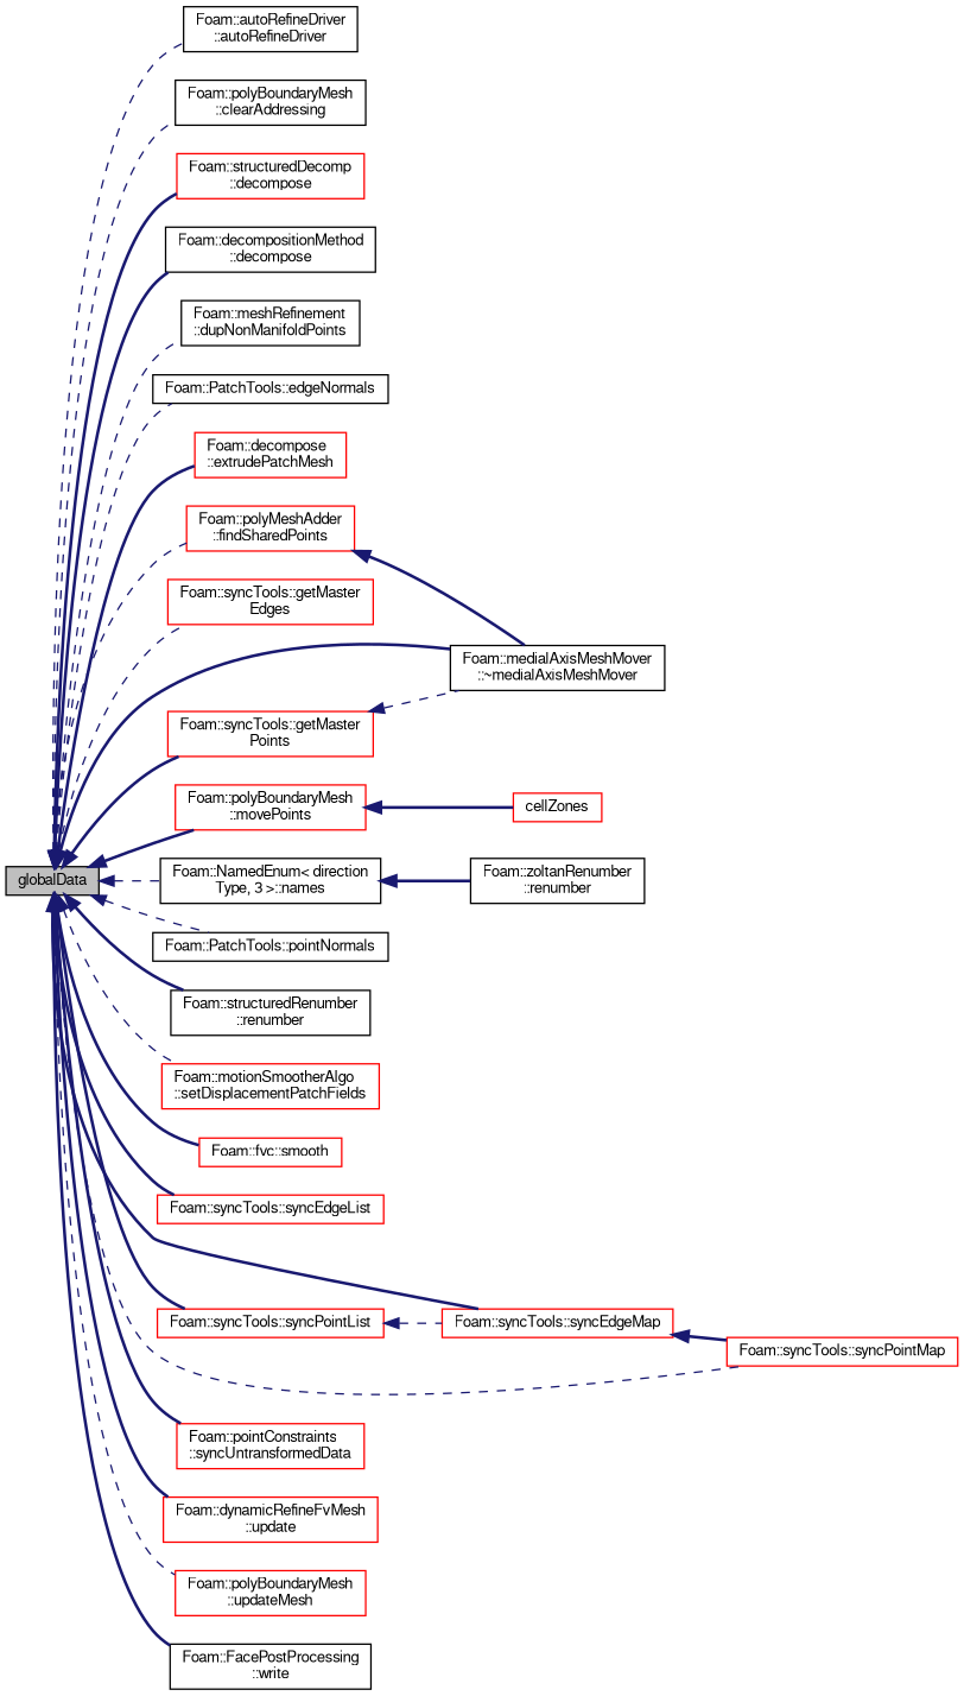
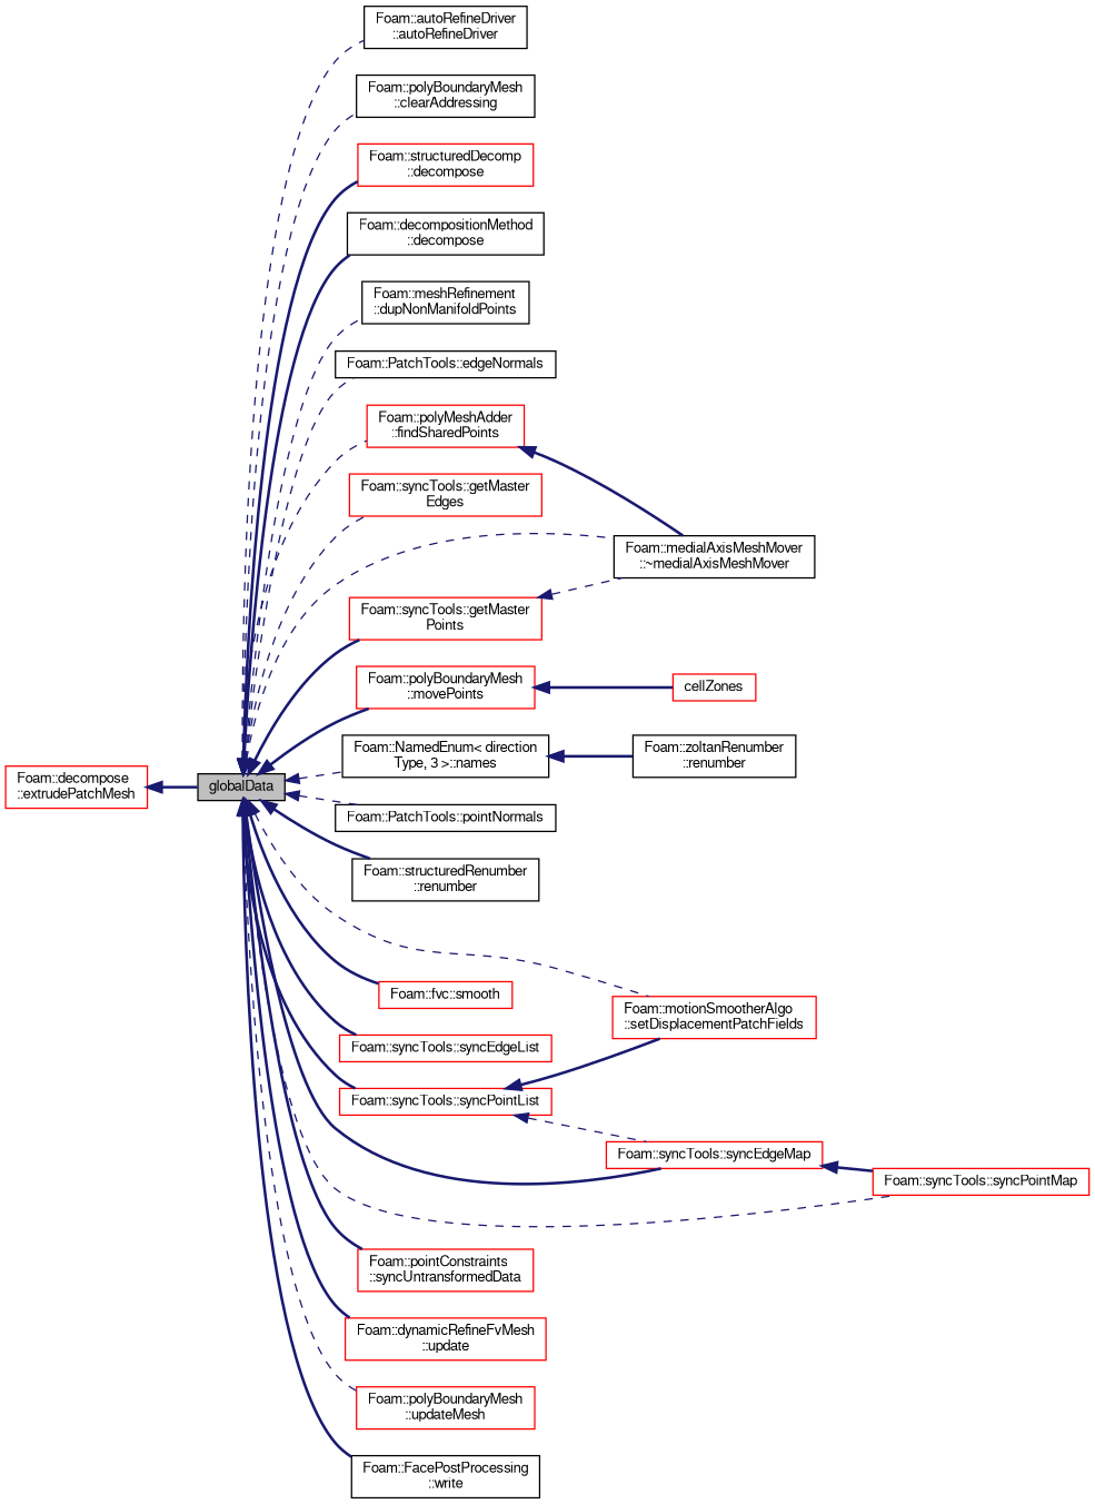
  digraph {
    rankdir=LR
    node [color=red fontname=FreeSans fontsize=10 shape=record]
    edge [color=midnightblue dir=back fontname=FreeSans fontsize=10 labelfontname=FreeSans labelfontsize=10 style=bold]
    n1 [color=black fillcolor=grey75 fontcolor=black height=0.2 label=globalData style=filled width=0.4]
    n2 [color=black height=0.2 label="Foam::autoRefineDriver\l::autoRefineDriver" width=0.4]
    n3 [color=black height=0.2 label="Foam::polyBoundaryMesh\l::clearAddressing" width=0.4]
    n4 [height=0.2 label="Foam::structuredDecomp\l::decompose" width=0.4]
    n5 [color=black height=0.2 label="Foam::decompositionMethod\l::decompose" width=0.4]
    n6 [color=black height=0.2 label="Foam::meshRefinement\l::dupNonManifoldPoints" width=0.4]
    n7 [color=black height=0.2 label="Foam::PatchTools::edgeNormals" width=0.4]
    n8 [height=0.2 label="Foam::decompose\l::extrudePatchMesh" width=0.4]
    n9 [height=0.2 label="Foam::polyMeshAdder\l::findSharedPoints" width=0.4]
    n10 [height=0.2 label="Foam::syncTools::getMaster\lEdges" width=0.4]
    n11 [color=black height=0.2 label="Foam::medialAxisMeshMover\l::~medialAxisMeshMover" width=0.4]
    n12 [height=0.2 label="Foam::syncTools::getMaster\lPoints" width=0.4]
    n13 [height=0.2 label="Foam::polyBoundaryMesh\l::movePoints" width=0.4]
    n14 [color=black height=0.2 label="Foam::NamedEnum\< direction\lType, 3 \>::names" width=0.4]
    n15 [color=black height=0.2 label="Foam::PatchTools::pointNormals" width=0.4]
    n16 [color=black height=0.2 label="Foam::structuredRenumber\l::renumber" width=0.4]
    n17 [height=0.2 label="Foam::motionSmootherAlgo\l::setDisplacementPatchFields" width=0.4]
    n18 [height=0.2 label="Foam::fvc::smooth" width=0.4]
    n19 [height=0.2 label="Foam::syncTools::syncEdgeList" width=0.4]
    n20 [height=0.2 label="Foam::syncTools::syncEdgeMap" width=0.4]
    n21 [height=0.2 label="Foam::syncTools::syncPointMap" width=0.4]
    n22 [height=0.2 label="Foam::syncTools::syncPointList" width=0.4]
    n23 [height=0.2 label="Foam::pointConstraints\l::syncUntransformedData" width=0.4]
    n24 [height=0.2 label="Foam::dynamicRefineFvMesh\l::update" width=0.4]
    n25 [height=0.2 label="Foam::polyBoundaryMesh\l::updateMesh" width=0.4]
    n26 [color=black height=0.2 label="Foam::FacePostProcessing\l::write" width=0.4]
    n27 [height=0.2 label=cellZones width=0.4]
    n28 [color=black height=0.2 label="Foam::zoltanRenumber\l::renumber" width=0.4]
    n1 -> n2 [style=dashed]
    n1 -> n3 [style=dashed]
    n1 -> n4
    n1 -> n5
    n1 -> n6 [style=dashed]
    n1 -> n7 [style=dashed]
-   n1 -> n8
+   n8 -> n1
    n1 -> n9 [style=dashed]
    n1 -> n10 [style=dashed]
-   n1 -> n11
+   n1 -> n11 [style=dashed]
    n1 -> n12
    n1 -> n13
    n1 -> n14 [style=dashed]
    n1 -> n15 [style=dashed]
    n1 -> n16
    n1 -> n17 [style=dashed]
    n1 -> n18
    n1 -> n19
    n1 -> n20
    n1 -> n21 [style=dashed]
    n1 -> n22
    n1 -> n23
    n1 -> n24
    n1 -> n25 [style=dashed]
    n1 -> n26
    n9 -> n11
    n12 -> n11 [style=dashed]
    n13 -> n27
    n14 -> n28
    n20 -> n21
+   n22 -> n17
    n22 -> n20 [style=dashed]
  }
